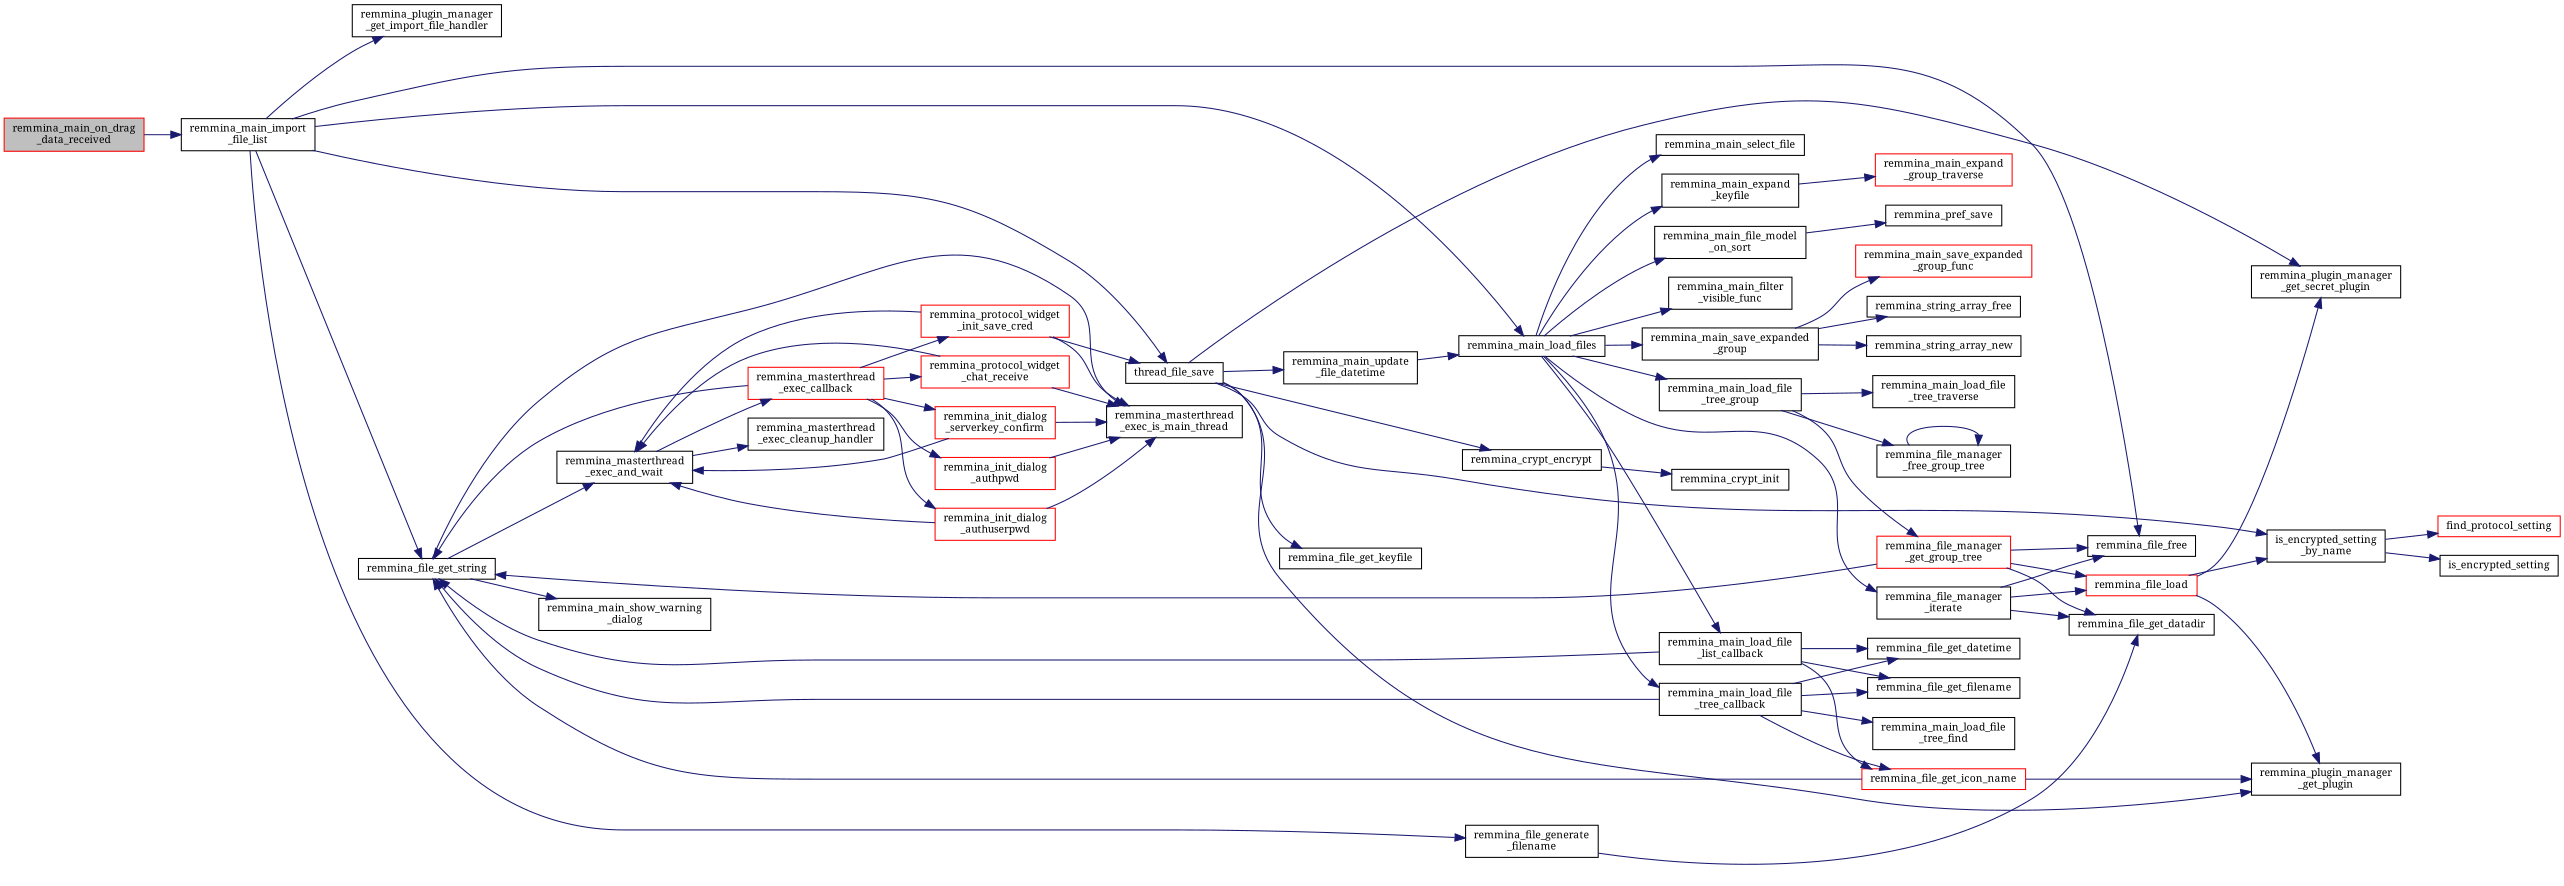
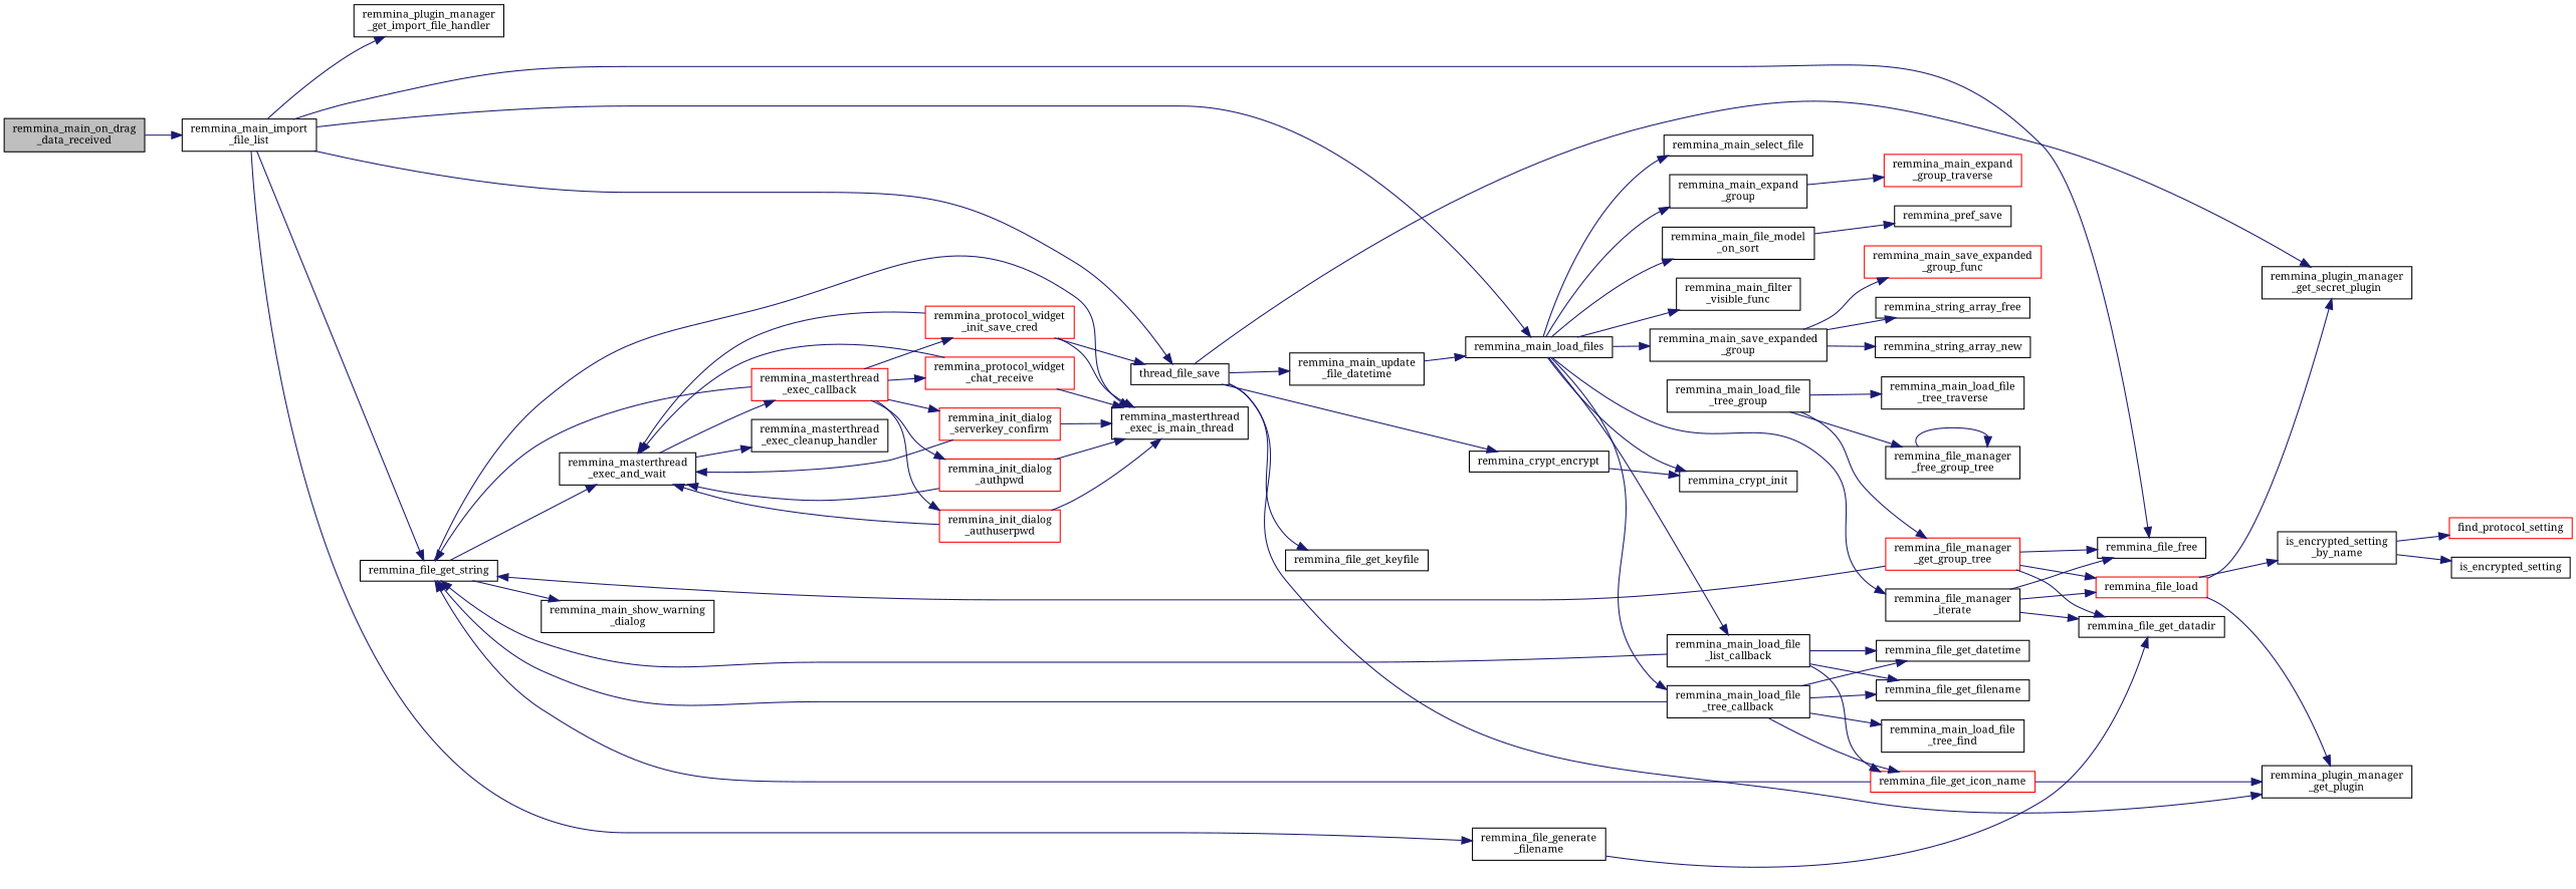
  digraph {
    fontname="Noto Serif"
    rankdir=LR
    node [color=black fillcolor=white fontname="Noto Serif" fontsize=10 shape=record style=filled]
    edge [color=midnightblue fontname="Noto Serif" fontsize=10 labelfontname=Helvetica labelfontsize=10 style=solid]
-   n1 [color=red fillcolor=grey75 fontcolor=black height=0.2 label="remmina_main_on_drag\l_data_received" width=0.4]
+   n1 [fillcolor=grey75 fontcolor=black height=0.2 label="remmina_main_on_drag\l_data_received" width=0.4]
    n2 [height=0.2 label="remmina_main_import\l_file_list" width=0.4]
    n3 [height=0.2 label="remmina_plugin_manager\l_get_import_file_handler" width=0.4]
    n4 [height=0.2 label=remmina_file_get_string width=0.4]
    n5 [height=0.2 label=thread_file_save width=0.4]
    n6 [height=0.2 label=remmina_main_load_files width=0.4]
    n7 [height=0.2 label=remmina_file_free width=0.4]
    n8 [height=0.2 label="remmina_file_generate\l_filename" width=0.4]
    n9 [height=0.2 label="remmina_masterthread\l_exec_is_main_thread" width=0.4]
    n10 [height=0.2 label="remmina_masterthread\l_exec_and_wait" width=0.4]
    n11 [height=0.2 label="remmina_main_show_warning\l_dialog" width=0.4]
    n12 [height=0.2 label=remmina_file_get_keyfile width=0.4]
    n13 [height=0.2 label="remmina_plugin_manager\l_get_plugin" width=0.4]
    n14 [height=0.2 label="remmina_plugin_manager\l_get_secret_plugin" width=0.4]
    n15 [height=0.2 label="is_encrypted_setting\l_by_name" width=0.4]
    n16 [height=0.2 label=remmina_crypt_encrypt width=0.4]
    n17 [height=0.2 label="remmina_main_update\l_file_datetime" width=0.4]
    n18 [height=0.2 label="remmina_main_save_expanded\l_group" width=0.4]
    n19 [height=0.2 label="remmina_main_load_file\l_tree_group" width=0.4]
    n20 [height=0.2 label="remmina_file_manager\l_iterate" width=0.4]
    n21 [height=0.2 label="remmina_main_load_file\l_tree_callback" width=0.4]
    n22 [height=0.2 label="remmina_main_load_file\l_list_callback" width=0.4]
    n23 [height=0.2 label="remmina_main_filter\l_visible_func" width=0.4]
    n24 [height=0.2 label="remmina_main_file_model\l_on_sort" width=0.4]
-   n25 [height=0.2 label="remmina_main_expand\l_keyfile" width=0.4]
+   n25 [height=0.2 label="remmina_main_expand\l_group" width=0.4]
    n26 [height=0.2 label=remmina_main_select_file width=0.4]
    n27 [height=0.2 label=remmina_file_get_datadir width=0.4]
    n28 [height=0.2 label="remmina_masterthread\l_exec_cleanup_handler" width=0.4]
    n29 [color=red height=0.2 label="remmina_masterthread\l_exec_callback" width=0.4]
    n30 [color=red height=0.2 label="remmina_protocol_widget\l_init_save_cred" width=0.4]
    n31 [color=red height=0.2 label="remmina_protocol_widget\l_chat_receive" width=0.4]
    n32 [color=red height=0.2 label="remmina_init_dialog\l_serverkey_confirm" width=0.4]
    n33 [color=red height=0.2 label="remmina_init_dialog\l_authpwd" width=0.4]
    n34 [color=red height=0.2 label="remmina_init_dialog\l_authuserpwd" width=0.4]
    n35 [color=red height=0.2 label=find_protocol_setting width=0.4]
    n36 [height=0.2 label=is_encrypted_setting width=0.4]
    n37 [height=0.2 label=remmina_crypt_init width=0.4]
    n38 [height=0.2 label=remmina_string_array_free width=0.4]
    n39 [height=0.2 label=remmina_string_array_new width=0.4]
    n40 [color=red height=0.2 label="remmina_main_save_expanded\l_group_func" width=0.4]
    n41 [color=red height=0.2 label="remmina_file_manager\l_get_group_tree" width=0.4]
    n42 [height=0.2 label="remmina_main_load_file\l_tree_traverse" width=0.4]
    n43 [height=0.2 label="remmina_file_manager\l_free_group_tree" width=0.4]
    n44 [color=red height=0.2 label=remmina_file_load width=0.4]
    n45 [height=0.2 label="remmina_main_load_file\l_tree_find" width=0.4]
    n46 [height=0.2 label=remmina_file_get_datetime width=0.4]
    n47 [color=red height=0.2 label=remmina_file_get_icon_name width=0.4]
    n48 [height=0.2 label=remmina_file_get_filename width=0.4]
    n49 [height=0.2 label=remmina_pref_save width=0.4]
    n50 [color=red height=0.2 label="remmina_main_expand\l_group_traverse" width=0.4]
    n1 -> n2
    n2 -> n3
    n2 -> n4
    n2 -> n5
    n2 -> n6
    n2 -> n7
    n2 -> n8
    n4 -> n9
    n4 -> n10
    n4 -> n11
    n5 -> n12
    n5 -> n13
    n5 -> n14
-   n5 -> n15
    n5 -> n16
    n5 -> n17
    n6 -> n18
-   n6 -> n19
+   n6 -> n37
    n6 -> n20
    n6 -> n21
    n6 -> n22
    n6 -> n23
    n6 -> n24
    n6 -> n25
    n6 -> n26
    n8 -> n27
    n10 -> n28
    n10 -> n29
    n15 -> n35
    n15 -> n36
    n16 -> n37
    n17 -> n6
    n18 -> n38
    n18 -> n39
    n18 -> n40
    n19 -> n41
    n19 -> n42
    n19 -> n43
    n20 -> n7
    n20 -> n27
    n20 -> n44
    n21 -> n4
    n21 -> n45
    n21 -> n46
    n21 -> n47
    n21 -> n48
    n22 -> n4
    n22 -> n46
    n22 -> n47
    n22 -> n48
    n24 -> n49
    n25 -> n50
    n29 -> n4
    n29 -> n30
    n29 -> n31
    n29 -> n32
    n29 -> n33
    n29 -> n34
    n30 -> n5
    n30 -> n9
    n30 -> n10
    n31 -> n9
    n31 -> n10
    n32 -> n9
    n32 -> n10
    n33 -> n9
+   n33 -> n10
    n34 -> n9
    n34 -> n10
    n41 -> n4
    n41 -> n7
    n41 -> n27
    n41 -> n44
    n43 -> n43
    n44 -> n13
    n44 -> n14
    n44 -> n15
    n47 -> n4
    n47 -> n13
  }
